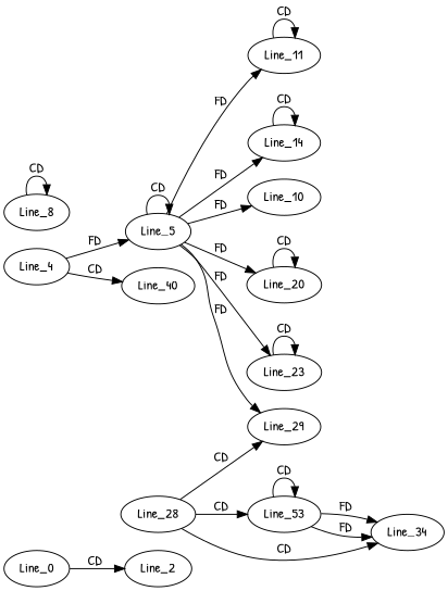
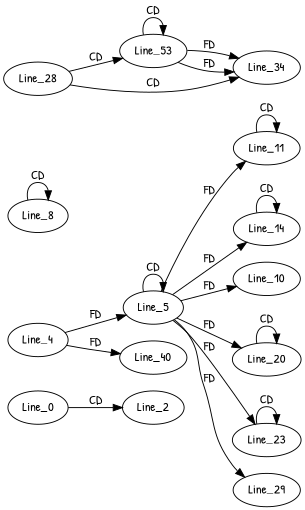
  digraph {
    fontname="Patrick Hand"
    rankdir=LR
    node [fontname="Patrick Hand"]
    edge [fontname="Patrick Hand"]
    Line_0
    Line_2
    Line_4
    Line_5
    Line_40
    Line_11
    Line_14
    n8 [label=Line_10]
    Line_20
    Line_23
    Line_29
    Line_8
    Line_28
    n14 [label=Line_53]
    Line_34
    Line_0 -> Line_2 [label=CD]
    Line_4 -> Line_5 [label=FD]
-   Line_4 -> Line_40 [label=CD]
+   Line_4 -> Line_40 [label=FD]
    Line_5 -> Line_5 [label=CD]
    Line_5 -> Line_11 [label=FD]
    Line_5 -> Line_14 [label=FD]
    Line_5 -> n8 [label=FD]
    Line_5 -> Line_20 [label=FD]
    Line_5 -> Line_23 [label=FD]
    Line_5 -> Line_29 [label=FD]
    Line_11 -> Line_11 [label=CD]
    Line_14 -> Line_14 [label=CD]
    Line_20 -> Line_20 [label=CD]
    Line_23 -> Line_23 [label=CD]
    Line_8 -> Line_8 [label=CD]
-   Line_28 -> Line_29 [label=CD]
    Line_28 -> n14 [label=CD]
    Line_28 -> Line_34 [label=CD]
    n14 -> n14 [label=CD]
    n14 -> Line_34 [label=FD]
    n14 -> Line_34 [label=FD]
  }
